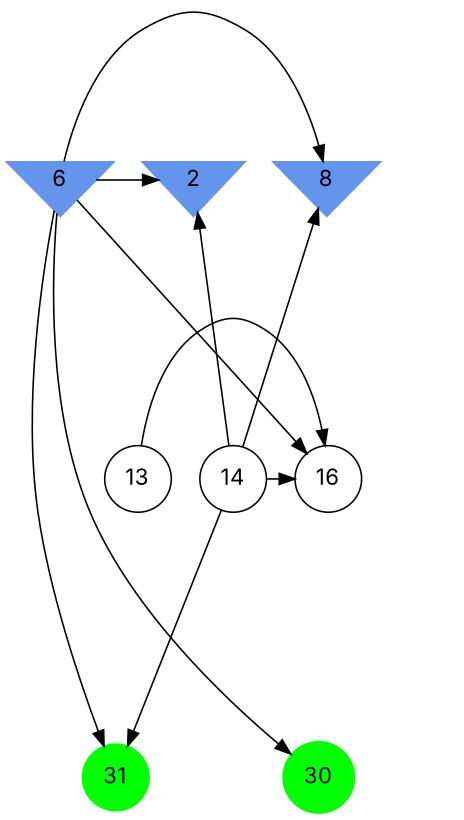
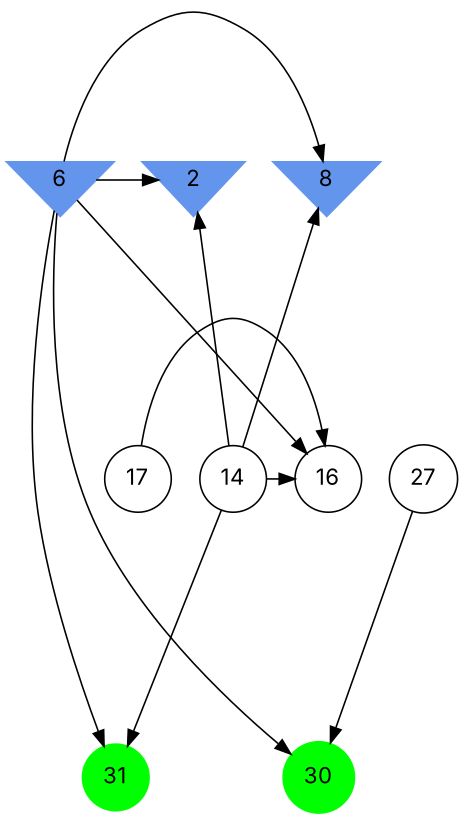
  digraph {
    fontname=Inter
    ranksep=2.0
    node [color=black fontname=Inter shape=circle style=filled]
    edge [fontname=Inter]
    2 [color=cornflowerblue shape=invtriangle]
    6 [color=cornflowerblue shape=invtriangle]
    8 [color=cornflowerblue shape=invtriangle]
    14 [style=""]
    16 [style=""]
-   17 [label=13 style=""]
+   17 [style=""]
+   27 [style=""]
    30 [color=green]
    31 [color=green]
    subgraph sub_1 {
      rank=same
      2
      6
      8
    }
    subgraph sub_2 {
      rank=same
      14
      16
      17
+     27
    }
    subgraph sub_3 {
      rank=same
      30
      31
    }
    6 -> 2
    6 -> 8
    6 -> 16
    6 -> 30
    6 -> 31
    14 -> 2
    14 -> 8
    14 -> 16
    14 -> 31
    17 -> 16
+   27 -> 30
  }
